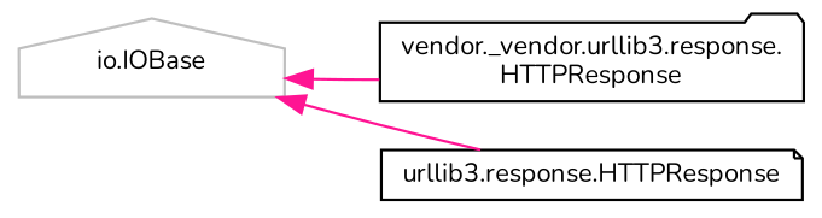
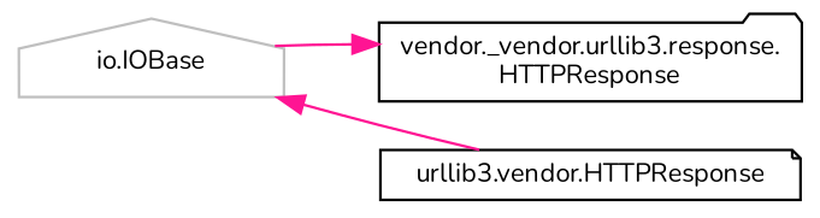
  digraph {
    fontname=Nunito
    rankdir=LR
    node [color=black fillcolor=white fontname=Nunito fontsize=10 style=filled]
    edge [color=deeppink dir=back fontname=Nunito fontsize=10 labelfontname=Helvetica labelfontsize=10 style=solid]
    n1 [color=grey75 height=0.2 label="io.IOBase" shape=house width=0.4]
    n2 [height=0.2 label="vendor._vendor.urllib3.response.\lHTTPResponse" shape=folder width=0.4]
-   n3 [height=0.2 label="urllib3.response.HTTPResponse" shape=note width=0.4]
-   n1 -> n2
+   n3 [height=0.2 label="urllib3.vendor.HTTPResponse" shape=note width=0.4]
+   n2 -> n1
    n1 -> n3
  }
